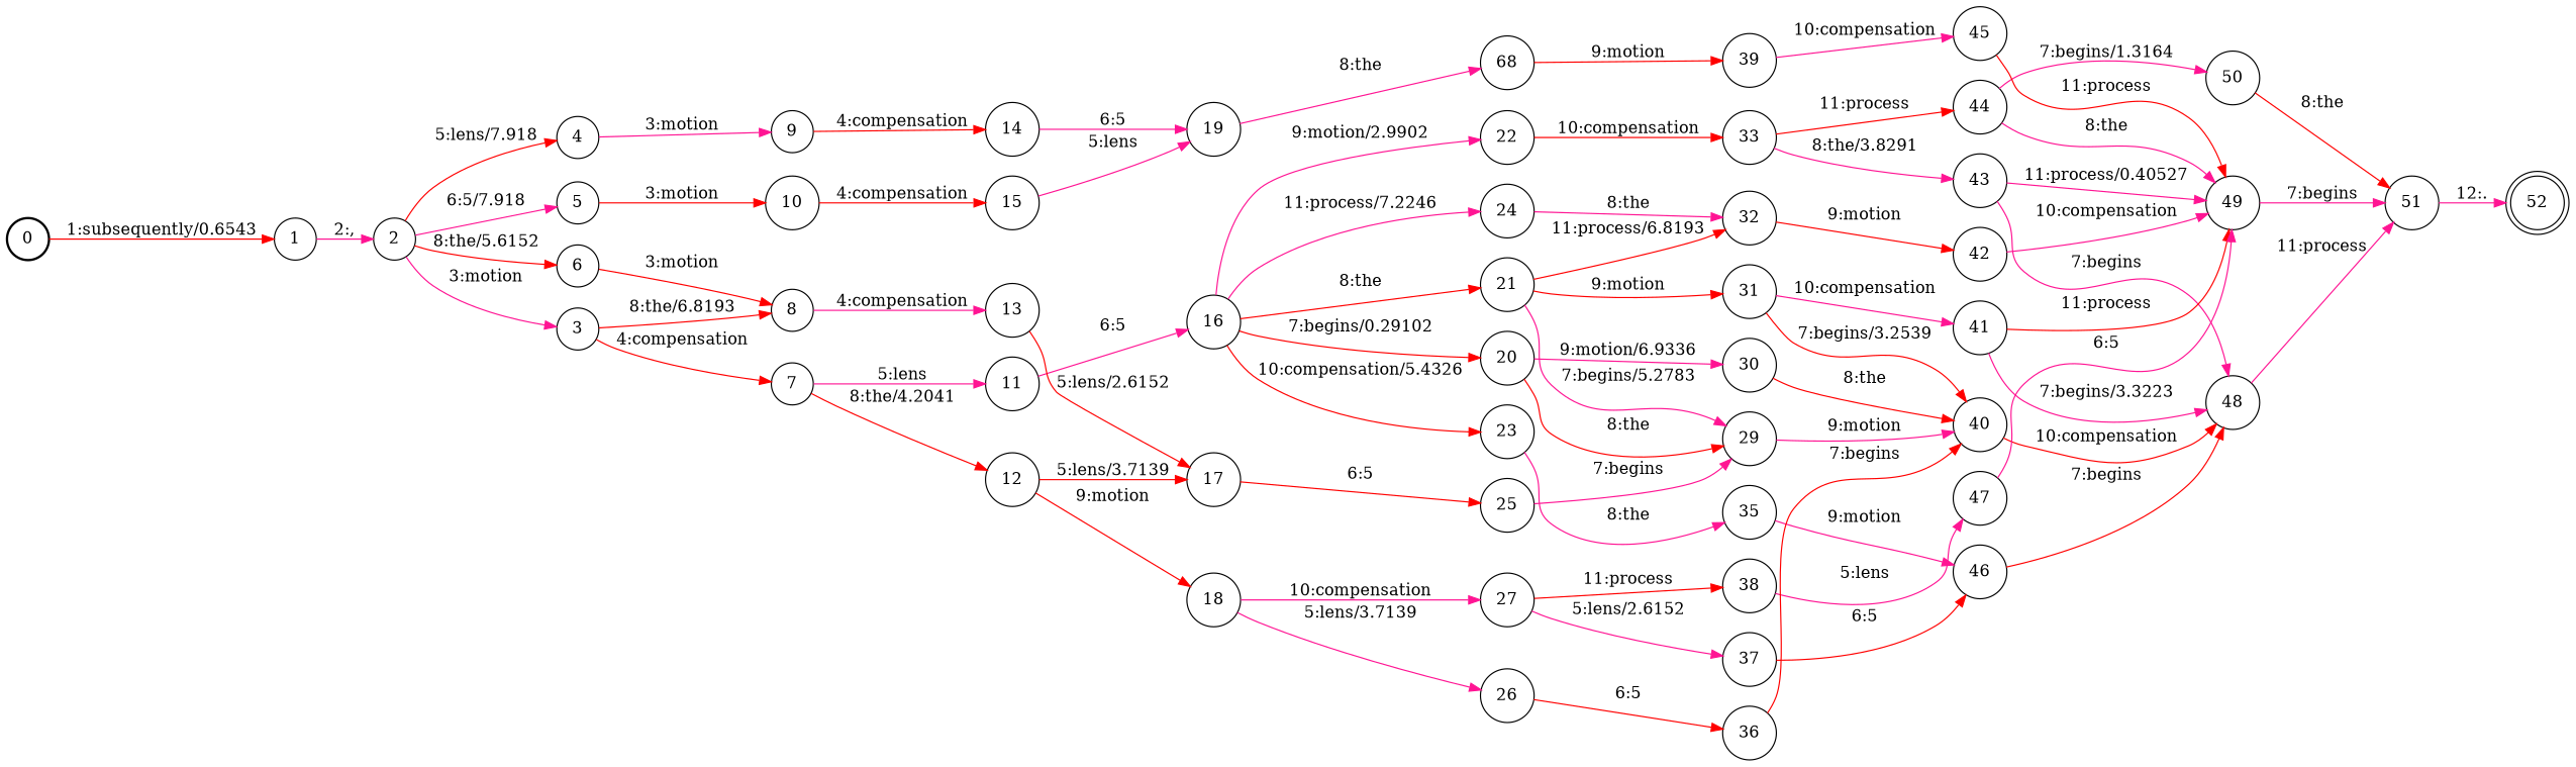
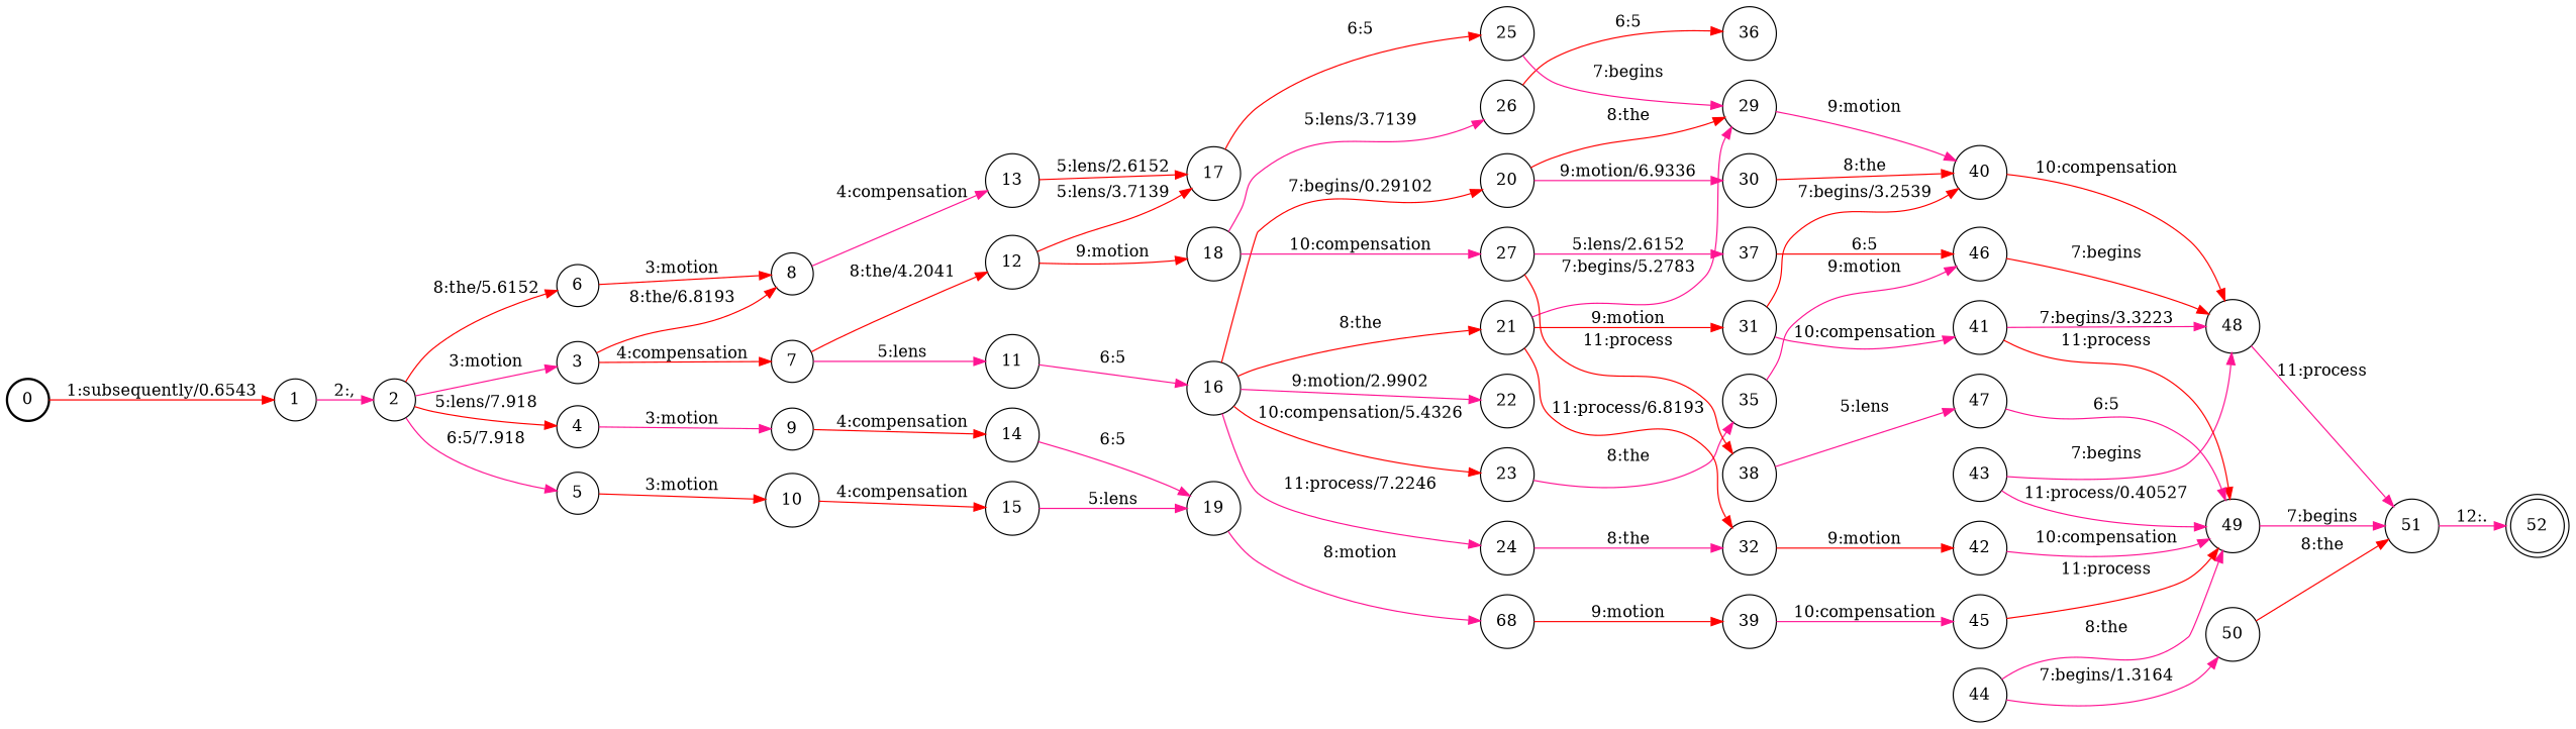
  digraph {
    fontname="DejaVu Serif"
    nodesep=0.25
    rankdir=LR
    ranksep=0.4
    node [fontname="DejaVu Serif" fontsize=14 shape=circle style=solid]
    edge [color=deeppink fontname="DejaVu Serif" fontsize=14]
    n1 [label=0 style=bold]
    n2 [label=1]
    n3 [label=2]
    n4 [label=3]
    n5 [label=4]
    n6 [label=5]
    n7 [label=6]
    n8 [label=7]
    n9 [label=8]
    n10 [label=9]
    n11 [label=10]
    n12 [label=11]
    n13 [label=12]
    n14 [label=13]
    n15 [label=14]
    n16 [label=15]
    n17 [label=16]
    n18 [label=18]
    n19 [label=17]
    n20 [label=19]
    n21 [label=22]
    n22 [label=23]
    n23 [label=20]
    n24 [label=21]
    n25 [label=24]
    n26 [label=27]
    n27 [label=26]
    n28 [label=25]
    n29 [label=68]
-   n30 [label=33]
    n31 [label=35]
    n32 [label=30]
    n33 [label=29]
    n34 [label=31]
    n35 [label=32]
    n36 [label=37]
    n37 [label=38]
    n38 [label=36]
    n39 [label=39]
    n40 [label=43]
    n41 [label=44]
    n42 [label=46]
    n43 [label=40]
    n44 [label=41]
    n45 [label=42]
    n46 [label=47]
    n47 [label=45]
    n48 [label=48]
    n49 [label=49]
    n50 [label=50]
    n51 [label=51]
    n52 [label=52 shape=doublecircle]
    n1 -> n2 [color=red label="1:subsequently/0.6543"]
    n2 -> n3 [label="2:,"]
    n3 -> n4 [label="3:motion"]
    n3 -> n5 [color=red label="5:lens/7.918"]
    n3 -> n6 [label="6:5/7.918"]
    n3 -> n7 [color=red label="8:the/5.6152"]
    n4 -> n8 [color=red label="4:compensation"]
    n4 -> n9 [color=red label="8:the/6.8193"]
    n5 -> n10 [label="3:motion"]
    n6 -> n11 [color=red label="3:motion"]
    n7 -> n9 [color=red label="3:motion"]
    n8 -> n12 [label="5:lens"]
    n8 -> n13 [color=red label="8:the/4.2041"]
    n9 -> n14 [label="4:compensation"]
    n10 -> n15 [color=red label="4:compensation"]
    n11 -> n16 [color=red label="4:compensation"]
    n12 -> n17 [label="6:5"]
    n13 -> n18 [color=red label="9:motion"]
    n13 -> n19 [color=red label="5:lens/3.7139"]
    n14 -> n19 [color=red label="5:lens/2.6152"]
    n15 -> n20 [label="6:5"]
    n16 -> n20 [label="5:lens"]
    n17 -> n21 [label="9:motion/2.9902"]
    n17 -> n22 [color=red label="10:compensation/5.4326"]
    n17 -> n23 [color=red label="7:begins/0.29102"]
    n17 -> n24 [color=red label="8:the"]
    n17 -> n25 [label="11:process/7.2246"]
    n18 -> n26 [label="10:compensation"]
    n18 -> n27 [label="5:lens/3.7139"]
    n19 -> n28 [color=red label="6:5"]
-   n20 -> n29 [label="8:the"]
-   n21 -> n30 [color=red label="10:compensation"]
+   n20 -> n29 [label="8:motion"]
    n22 -> n31 [label="8:the"]
    n23 -> n32 [label="9:motion/6.9336"]
    n23 -> n33 [color=red label="8:the"]
    n24 -> n33 [label="7:begins/5.2783"]
    n24 -> n34 [color=red label="9:motion"]
    n24 -> n35 [color=red label="11:process/6.8193"]
    n25 -> n35 [label="8:the"]
    n26 -> n36 [label="5:lens/2.6152"]
    n26 -> n37 [color=red label="11:process"]
    n27 -> n38 [color=red label="6:5"]
    n28 -> n33 [label="7:begins"]
    n29 -> n39 [color=red label="9:motion"]
-   n30 -> n40 [label="8:the/3.8291"]
-   n30 -> n41 [color=red label="11:process"]
    n31 -> n42 [label="9:motion"]
    n32 -> n43 [color=red label="8:the"]
    n33 -> n43 [label="9:motion"]
    n34 -> n43 [color=red label="7:begins/3.2539"]
    n34 -> n44 [label="10:compensation"]
    n35 -> n45 [color=red label="9:motion"]
    n36 -> n42 [color=red label="6:5"]
    n37 -> n46 [label="5:lens"]
-   n38 -> n43 [color=red label="7:begins"]
    n39 -> n47 [label="10:compensation"]
    n40 -> n48 [label="7:begins"]
    n40 -> n49 [label="11:process/0.40527"]
    n41 -> n49 [label="8:the"]
    n41 -> n50 [label="7:begins/1.3164"]
    n42 -> n48 [color=red label="7:begins"]
    n43 -> n48 [color=red label="10:compensation"]
    n44 -> n48 [label="7:begins/3.3223"]
    n44 -> n49 [color=red label="11:process"]
    n45 -> n49 [label="10:compensation"]
    n46 -> n49 [label="6:5"]
    n47 -> n49 [color=red label="11:process"]
    n48 -> n51 [label="11:process"]
    n49 -> n51 [label="7:begins"]
    n50 -> n51 [color=red label="8:the"]
    n51 -> n52 [label="12:."]
  }
